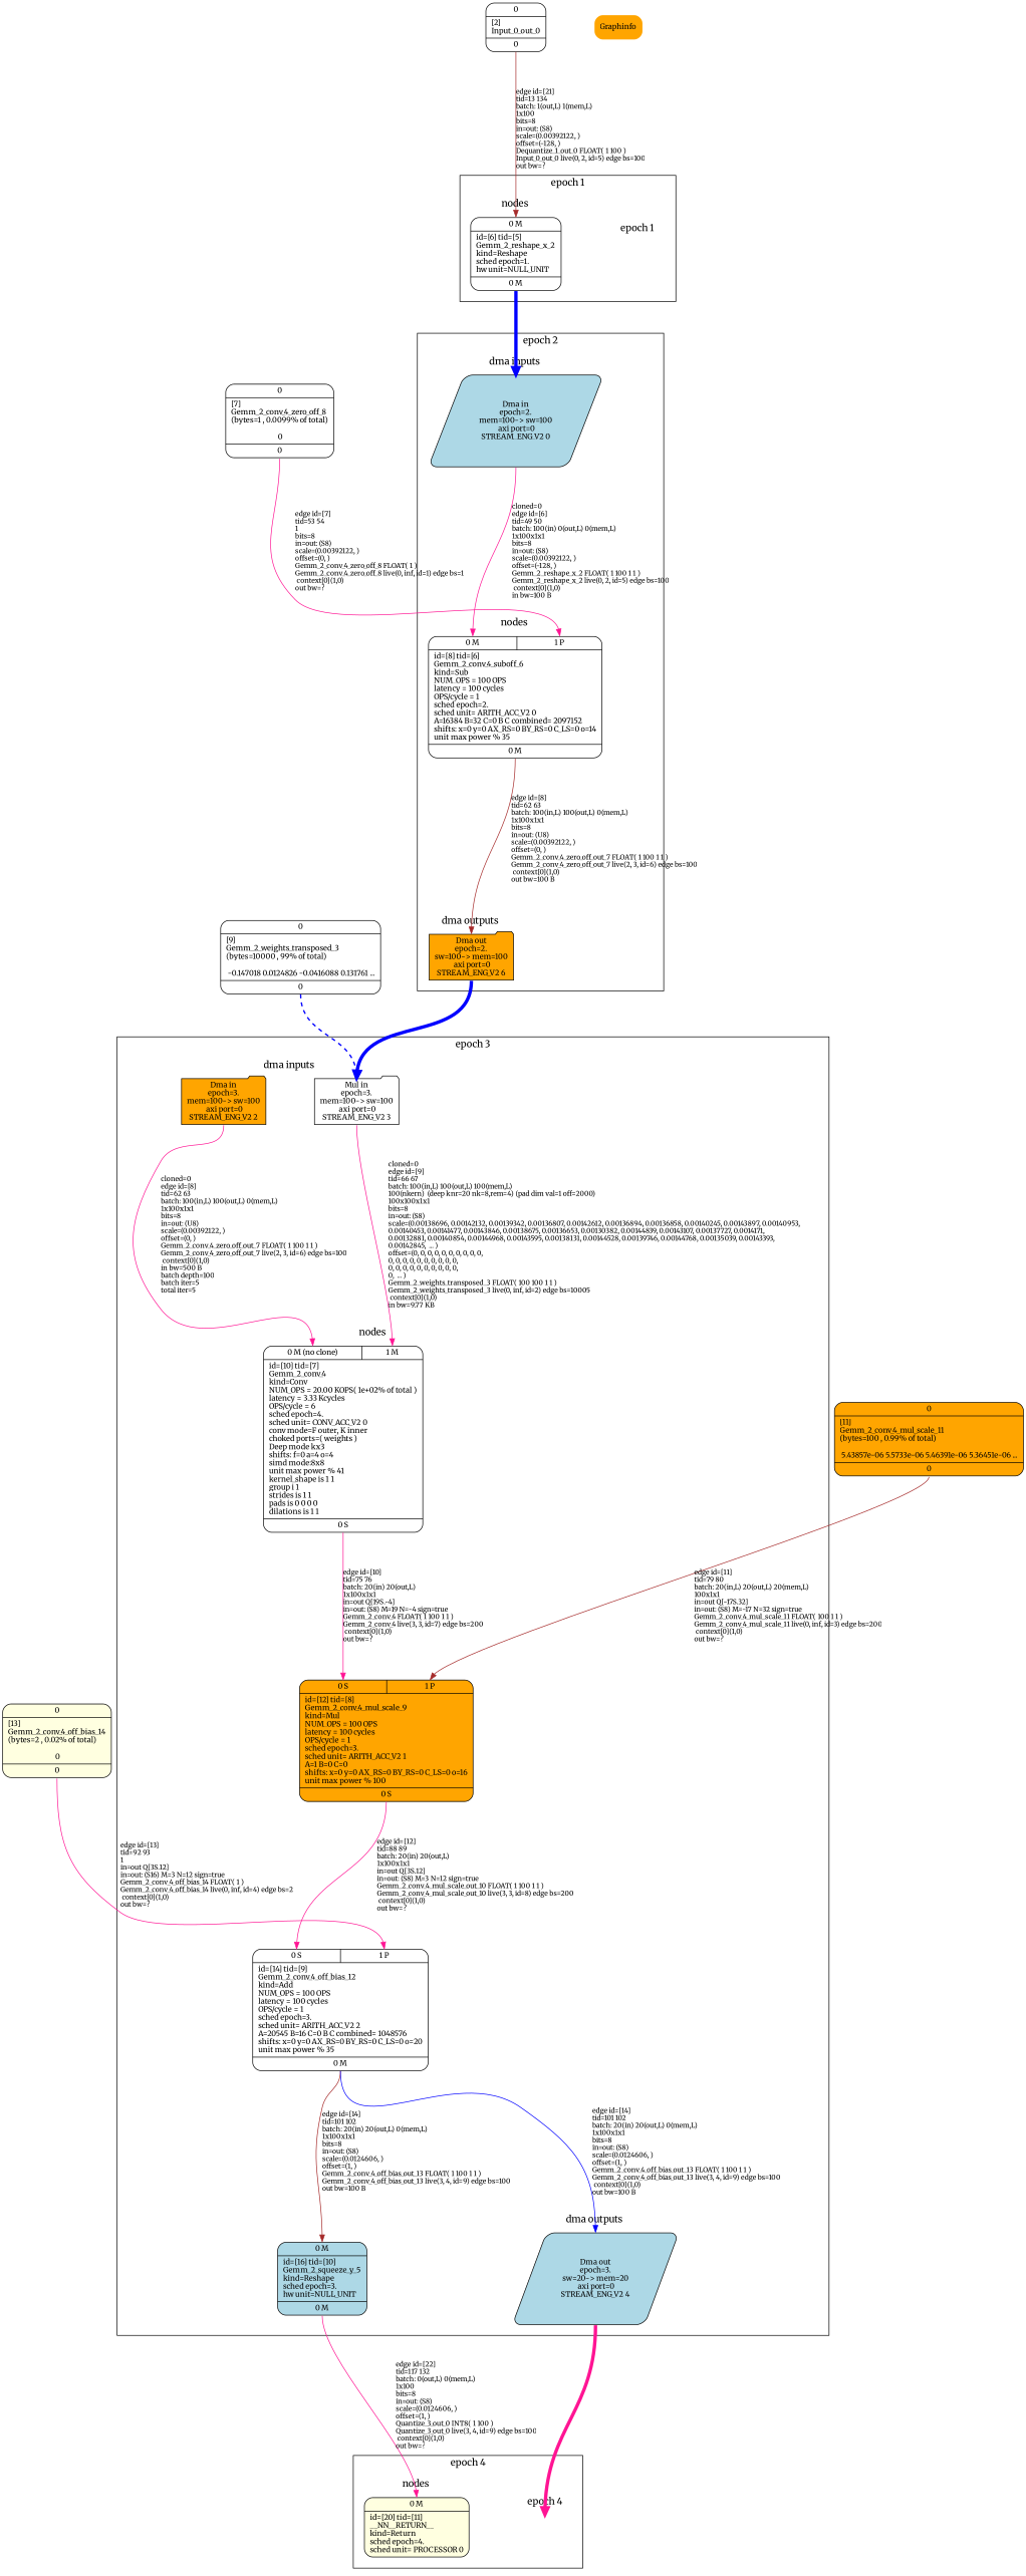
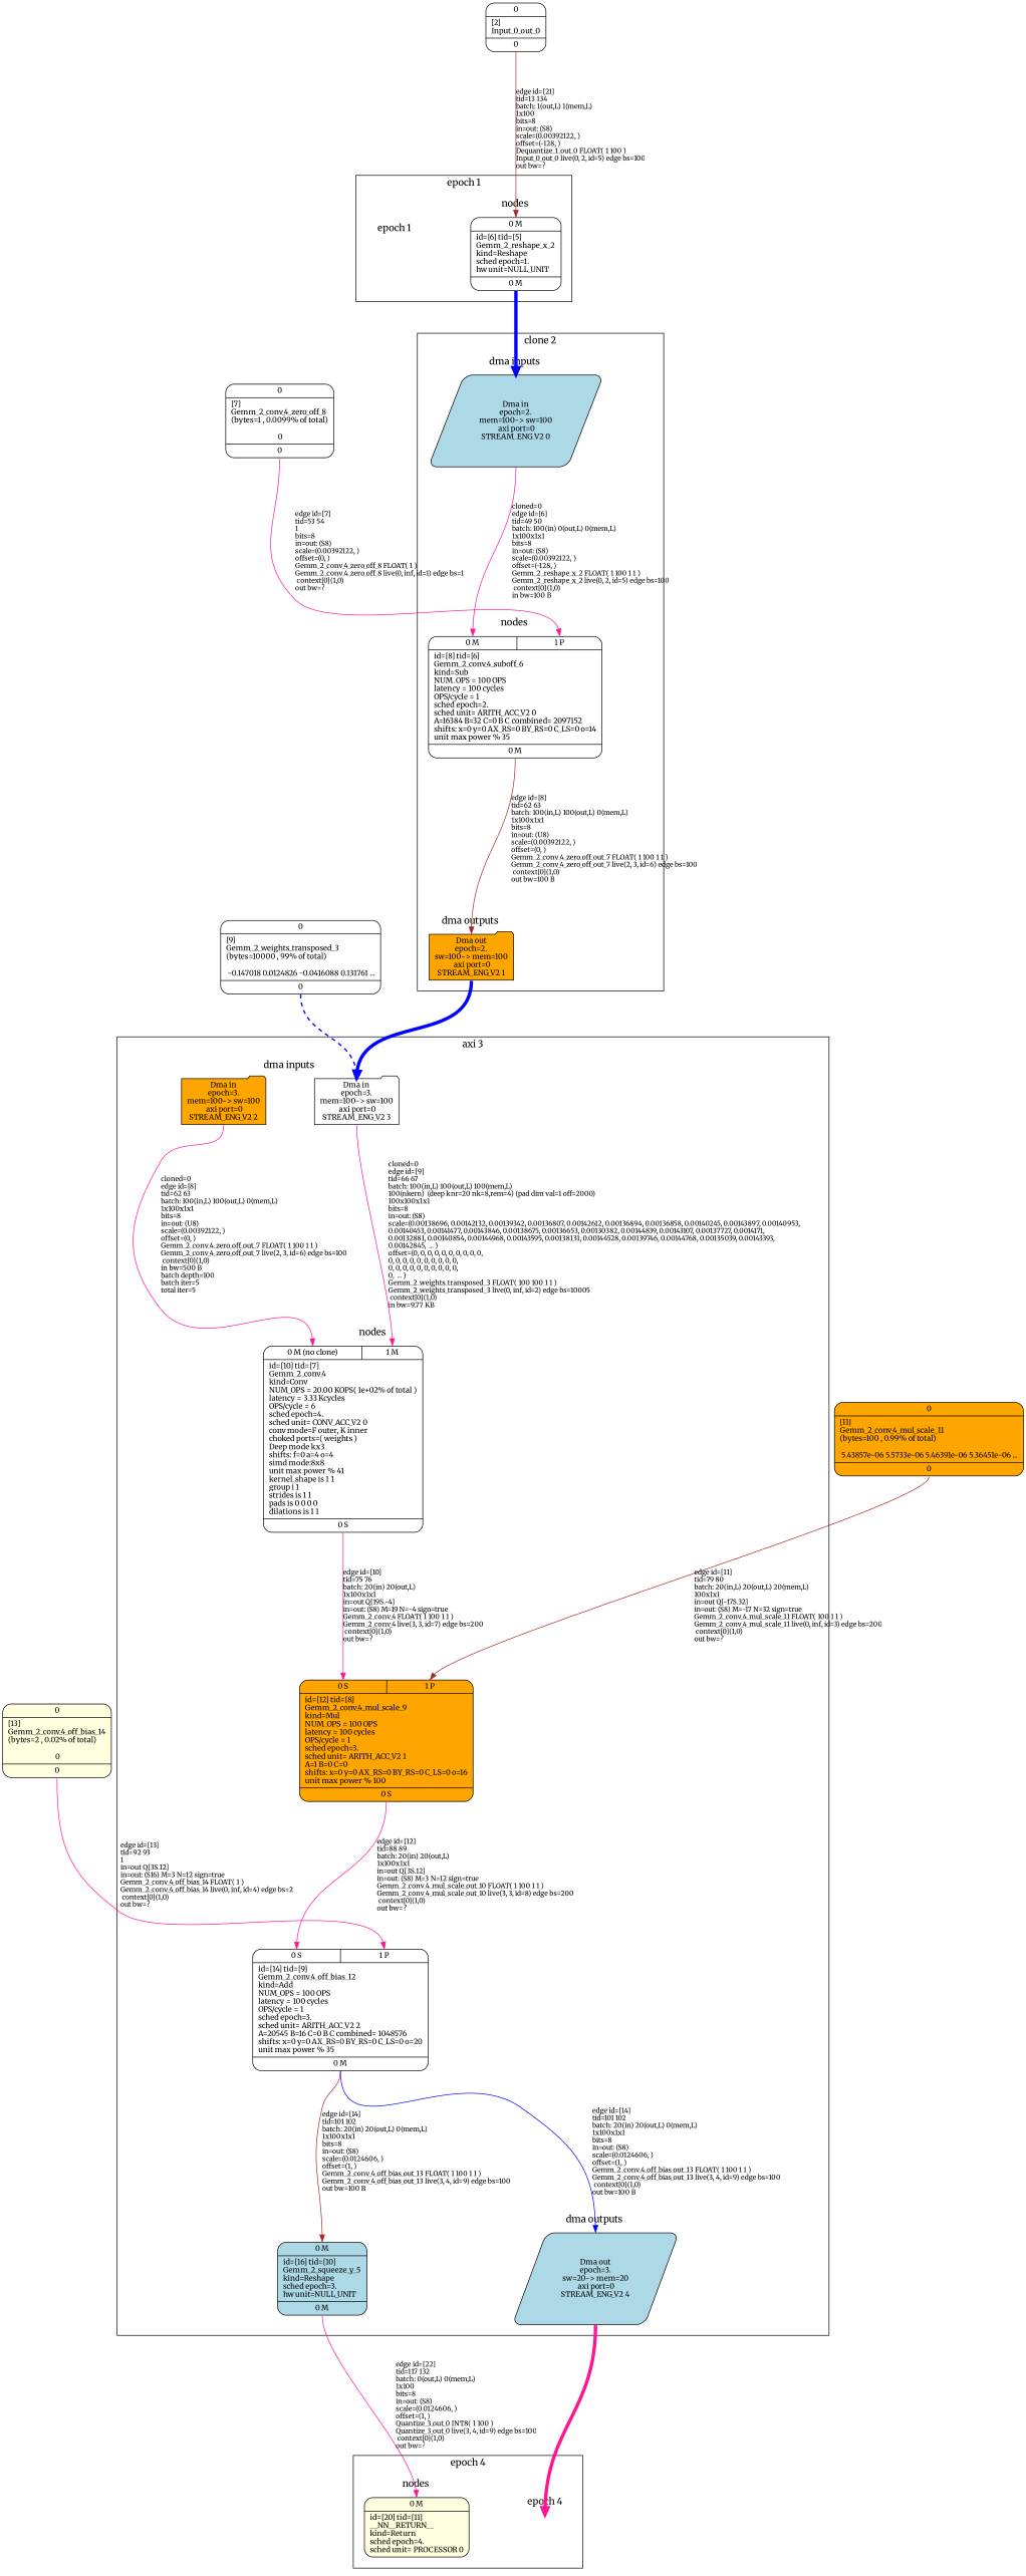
  digraph {
    compound=true
    fontname=Merriweather
    fontsize=11
    nodesep=1
    rankdir=BU
    ranksep=1.5
    splines=spline
    node [fillcolor=white fontname=Merriweather fontsize=11 shape=record style="rounded,filled"]
    edge [color=deeppink fontname=Merriweather fontsize=10 headport=n tailport="o0:s"]
    n1 [label="{ { < i0>  0 M } | id=[6] tid=[5]\lGemm_2_reshape_x_2\lkind=Reshape\lsched epoch=1.\lhw unit=NULL_UNIT\l | { < o0>  0 M } }"]
    dummy_1 [style=invis fillcolor="" shape=""]
    n3 [label="{ { < i0>  0 M  | < i1>  1 P } | id=[8] tid=[6]\lGemm_2_conv_4_suboff_6\lkind=Sub\lNUM_OPS = 100 OPS\llatency = 100 cycles\lOPS/cycle = 1\lsched epoch=2.\lsched unit= ARITH_ACC_V2 0\lA=16384 B=32 C=0 B C combined= 2097152\lshifts: x=0 y=0 AX_RS=0 BY_RS=0 C_LS=0 o=14\lunit max power % 35\l | { < o0>  0 M } }"]
    n4 [fillcolor=lightblue label="Dma in\nepoch=2.\nmem=100-> sw=100\n axi port=0\nSTREAM_ENG_V2 0" shape=parallelogram width=0.1]
-   n5 [fillcolor=orange label="Dma out\nepoch=2.\nsw=100-> mem=100\n axi port=0\nSTREAM_ENG_V2 6" shape=folder width=0.1]
+   n5 [fillcolor=orange label="Dma out\nepoch=2.\nsw=100-> mem=100\n axi port=0\nSTREAM_ENG_V2 1" shape=folder width=0.1]
    n6 [label="{ { < i0>  0 M (no clone)  | < i1>  1 M } | id=[10] tid=[7]\lGemm_2_conv_4\lkind=Conv\lNUM_OPS = 20.00 KOPS( 1e+02% of total )\llatency = 3.33 Kcycles\lOPS/cycle = 6\lsched epoch=4.\lsched unit= CONV_ACC_V2 0\lconv mode=F outer, K inner\lchoked ports=( weights  )\lDeep mode kx3\lshifts: f=0 a=4 o=4\lsimd mode:8x8\lunit max power % 41\lkernel_shape is 1 1\lgroup i 1\lstrides is 1 1\lpads is 0 0 0 0\ldilations is 1 1\l | { < o0>  0 S } }"]
    n7 [fillcolor=orange label="{ { < i0>  0 S  | < i1>  1 P } | id=[12] tid=[8]\lGemm_2_conv_4_mul_scale_9\lkind=Mul\lNUM_OPS = 100 OPS\llatency = 100 cycles\lOPS/cycle = 1\lsched epoch=3.\lsched unit= ARITH_ACC_V2 1\lA=1 B=0 C=0\lshifts: x=0 y=0 AX_RS=0 BY_RS=0 C_LS=0 o=16\lunit max power % 100\l | { < o0>  0 S } }"]
    n8 [label="{ { < i0>  0 S  | < i1>  1 P } | id=[14] tid=[9]\lGemm_2_conv_4_off_bias_12\lkind=Add\lNUM_OPS = 100 OPS\llatency = 100 cycles\lOPS/cycle = 1\lsched epoch=3.\lsched unit= ARITH_ACC_V2 2\lA=20545 B=16 C=0 B C combined= 1048576\lshifts: x=0 y=0 AX_RS=0 BY_RS=0 C_LS=0 o=20\lunit max power % 35\l | { < o0>  0 M } }"]
    n9 [fillcolor=lightblue label="{ { < i0>  0 M } | id=[16] tid=[10]\lGemm_2_squeeze_y_5\lkind=Reshape\lsched epoch=3.\lhw unit=NULL_UNIT\l | { < o0>  0 M } }"]
-   n10 [label="Mul in\nepoch=3.\nmem=100-> sw=100\n axi port=0\nSTREAM_ENG_V2 3" shape=folder width=0.1]
+   n10 [label="Dma in\nepoch=3.\nmem=100-> sw=100\n axi port=0\nSTREAM_ENG_V2 3" shape=folder width=0.1]
    n11 [fillcolor=orange label="Dma in\nepoch=3.\nmem=100-> sw=100\n axi port=0\nSTREAM_ENG_V2 2" shape=folder width=0.1]
    n12 [fillcolor=lightblue label="Dma out\nepoch=3.\nsw=20-> mem=20\n axi port=0\nSTREAM_ENG_V2 4" shape=parallelogram width=0.1]
    n13 [fillcolor=lightyellow label="{ { < i0>  0 M } | id=[20] tid=[11]\l__NN__RETURN__\lkind=Return\lsched epoch=4.\lsched unit= PROCESSOR 0\l}"]
    dummy_4 [style=invis fillcolor="" shape=""]
-   Graphinfo [color=black fillcolor=orange shape=plaintext]
    n16 [fillcolor=lightyellow label="{ { <i0> 0} |  [13]\lGemm_2_conv_4_off_bias_14\l(bytes=2 , 0.02% of total)\l\l 0 | { <o0> 0} }"]
    n17 [label="{ { <i0> 0} |  [2]\lInput_0_out_0 | { <o0> 0} }"]
    n18 [label="{ { <i0> 0} |  [9]\lGemm_2_weights_transposed_3\l(bytes=10000 , 99% of total)\l\l -0.147018 0.0124826 -0.0416088 0.131761 ... | { <o0> 0} }"]
    n19 [fillcolor=orange label="{ { <i0> 0} |  [11]\lGemm_2_conv_4_mul_scale_11\l(bytes=100 , 0.99% of total)\l\l 5.43857e-06 5.5733e-06 5.46391e-06 5.36451e-06 ... | { <o0> 0} }"]
    n20 [label="{ { <i0> 0} |  [7]\lGemm_2_conv_4_zero_off_8\l(bytes=1 , 0.0099% of total)\l\l 0 | { <o0> 0} }"]
    subgraph cluster_1 {
      fontsize=14
      label="epoch 1"
      subgraph cluster_2 {
        fontsize=14
        label="nodes "
        peripheries=0
        n1
      }
      subgraph cluster_3 {
        fontsize=14
        label="epoch 1"
        peripheries=0
        dummy_1
      }
    }
    subgraph cluster_4 {
      fontsize=14
-     label="epoch 2"
+     label="clone 2"
      subgraph cluster_5 {
        fontsize=14
        label="nodes "
        peripheries=0
        n3
      }
      subgraph cluster_6 {
        fontsize=14
        label="dma inputs "
        peripheries=0
        n4
      }
      subgraph cluster_7 {
        fontsize=14
        label="dma outputs "
        peripheries=0
        n5
      }
    }
    subgraph cluster_8 {
      fontsize=14
-     label="epoch 3"
+     label="axi 3"
      subgraph cluster_9 {
        fontsize=14
        label="nodes "
        peripheries=0
        n6
        n7
        n8
        n9
      }
      subgraph cluster_10 {
        fontsize=14
        label="dma inputs "
        peripheries=0
        n10
        n11
      }
      subgraph cluster_11 {
        fontsize=14
        label="dma outputs "
        peripheries=0
        n12
      }
    }
    subgraph cluster_12 {
      fontsize=14
      label="epoch 4"
      subgraph cluster_13 {
        fontsize=14
        label="nodes "
        peripheries=0
        n13
      }
      subgraph cluster_14 {
        fontsize=14
        label="epoch 4"
        peripheries=0
        dummy_4
      }
    }
    n1 -> n4 [color=blue penwidth=5 strength=1000 tailport=s]
    n1 -> n4 [color=blue penwidth=2 style=dashed]
    n3 -> n5 [color=brown label="edge id=[8]\ltid=62 63\lbatch: 100(in,L) 100(out,L) 0(mem,L) \l1x100x1x1\lbits=8\lin=out: (U8)\lscale=(0.00392122, )\loffset=(0, )\lGemm_2_conv_4_zero_off_out_7 FLOAT( 1 100 1 1 )\lGemm_2_conv_4_zero_off_out_7 live(2, 3, id=6) edge bs=100\l context[0](1,0)\lout bw=100 B\l"]
    n4 -> n3 [headport="i0:n" label="cloned=0\ledge id=[6]\ltid=49 50\lbatch: 100(in) 0(out,L) 0(mem,L) \l1x100x1x1\lbits=8\lin=out: (S8)\lscale=(0.00392122, )\loffset=(-128, )\lGemm_2_reshape_x_2 FLOAT( 1 100 1 1 )\lGemm_2_reshape_x_2 live(0, 2, id=5) edge bs=100\l context[0](1,0)\lin bw=100 B\l" tailport=s]
    n5 -> n10 [color=blue penwidth=5 strength=1000 tailport=s]
    n6 -> n7 [headport="i0:n" label="edge id=[10]\ltid=75 76\lbatch: 20(in) 20(out,L) \l1x100x1x1\lin=out Q[19S.-4]\lin=out: (S8) M=19 N=-4 sign=true\lGemm_2_conv_4 FLOAT( 1 100 1 1 )\lGemm_2_conv_4 live(3, 3, id=7) edge bs=200\l context[0](1,0)\lout bw=?\l"]
    n7 -> n8 [headport="i0:n" label="edge id=[12]\ltid=88 89\lbatch: 20(in) 20(out,L) \l1x100x1x1\lin=out Q[3S.12]\lin=out: (S8) M=3 N=12 sign=true\lGemm_2_conv_4_mul_scale_out_10 FLOAT( 1 100 1 1 )\lGemm_2_conv_4_mul_scale_out_10 live(3, 3, id=8) edge bs=200\l context[0](1,0)\lout bw=?\l"]
    n8 -> n9 [color=brown headport="i0:n" label="edge id=[14]\ltid=101 102\lbatch: 20(in) 20(out,L) 0(mem,L) \l1x100x1x1\lbits=8\lin=out: (S8)\lscale=(0.0124606, )\loffset=(1, )\lGemm_2_conv_4_off_bias_out_13 FLOAT( 1 100 1 1 )\lGemm_2_conv_4_off_bias_out_13 live(3, 4, id=9) edge bs=100\lout bw=100 B\l"]
    n8 -> n12 [color=blue label="edge id=[14]\ltid=101 102\lbatch: 20(in) 20(out,L) 0(mem,L) \l1x100x1x1\lbits=8\lin=out: (S8)\lscale=(0.0124606, )\loffset=(1, )\lGemm_2_conv_4_off_bias_out_13 FLOAT( 1 100 1 1 )\lGemm_2_conv_4_off_bias_out_13 live(3, 4, id=9) edge bs=100\l context[0](1,0)\lout bw=100 B\l"]
    n9 -> n13 [headport="i0:n" label="edge id=[22]\ltid=117 132\lbatch: 0(out,L) 0(mem,L) \l1x100\lbits=8\lin=out: (S8)\lscale=(0.0124606, )\loffset=(1, )\lQuantize_3_out_0 INT8( 1 100 )\lQuantize_3_out_0 live(3, 4, id=9) edge bs=100\l context[0](1,0)\lout bw=?\l"]
    n10 -> n6 [headport="i1:n" label="cloned=0\ledge id=[9]\ltid=66 67\lbatch: 100(in,L) 100(out,L) 100(mem,L) \l100(nkern)  (deep knr=20 nk=8,rem=4) (pad dim val=1 off=2000)\l100x100x1x1\lbits=8\lin=out: (S8)\lscale=(0.00138696, 0.00142132, 0.00139342, 0.00136807, 0.00142612, 0.00136894, 0.00136858, 0.00140245, 0.00143897, 0.00140953, \l0.00140453, 0.00141477, 0.00143846, 0.00138675, 0.00136653, 0.00130382, 0.00144839, 0.00143107, 0.00137727, 0.0014171, \l0.00132881, 0.00140854, 0.00144968, 0.00143595, 0.00138131, 0.00144528, 0.00139746, 0.00144768, 0.00135039, 0.00143393, \l0.00142845,  ... )\loffset=(0, 0, 0, 0, 0, 0, 0, 0, 0, 0, \l0, 0, 0, 0, 0, 0, 0, 0, 0, 0, \l0, 0, 0, 0, 0, 0, 0, 0, 0, 0, \l0,  ... )\lGemm_2_weights_transposed_3 FLOAT( 100 100 1 1 )\lGemm_2_weights_transposed_3 live(0, inf, id=2) edge bs=10005\l context[0](1,0)\lin bw=9.77 KB\l" tailport=s]
    n11 -> n6 [headport="i0:n" label="cloned=0\ledge id=[8]\ltid=62 63\lbatch: 100(in,L) 100(out,L) 0(mem,L) \l1x100x1x1\lbits=8\lin=out: (U8)\lscale=(0.00392122, )\loffset=(0, )\lGemm_2_conv_4_zero_off_out_7 FLOAT( 1 100 1 1 )\lGemm_2_conv_4_zero_off_out_7 live(2, 3, id=6) edge bs=100\l context[0](1,0)\lin bw=500 B\lbatch depth=100\lbatch iter=5\ltotal iter=5\l" tailport=s]
    n12 -> dummy_4 [penwidth=5 strength=1000 tailport=s]
    n16 -> n8 [headport="i1:n" label="edge id=[13]\ltid=92 93\l1\lin=out Q[3S.12]\lin=out: (S16) M=3 N=12 sign=true\lGemm_2_conv_4_off_bias_14 FLOAT( 1 )\lGemm_2_conv_4_off_bias_14 live(0, inf, id=4) edge bs=2\l context[0](1,0)\lout bw=?\l"]
    n17 -> n1 [color=brown headport="i0:n" label="edge id=[21]\ltid=13 134\lbatch: 1(out,L) 1(mem,L) \l1x100\lbits=8\lin=out: (S8)\lscale=(0.00392122, )\loffset=(-128, )\lDequantize_1_out_0 FLOAT( 1 100 )\lInput_0_out_0 live(0, 2, id=5) edge bs=100\lout bw=?\l"]
    n18 -> n10 [color=blue penwidth=2 style=dashed]
    n19 -> n7 [color=brown headport="i1:n" label="edge id=[11]\ltid=79 80\lbatch: 20(in,L) 20(out,L) 20(mem,L) \l100x1x1\lin=out Q[-17S.32]\lin=out: (S8) M=-17 N=32 sign=true\lGemm_2_conv_4_mul_scale_11 FLOAT( 100 1 1 )\lGemm_2_conv_4_mul_scale_11 live(0, inf, id=3) edge bs=200\l context[0](1,0)\lout bw=?\l"]
    n20 -> n3 [headport="i1:n" label="edge id=[7]\ltid=53 54\l1\lbits=8\lin=out: (S8)\lscale=(0.00392122, )\loffset=(0, )\lGemm_2_conv_4_zero_off_8 FLOAT( 1 )\lGemm_2_conv_4_zero_off_8 live(0, inf, id=1) edge bs=1\l context[0](1,0)\lout bw=?\l"]
  }
